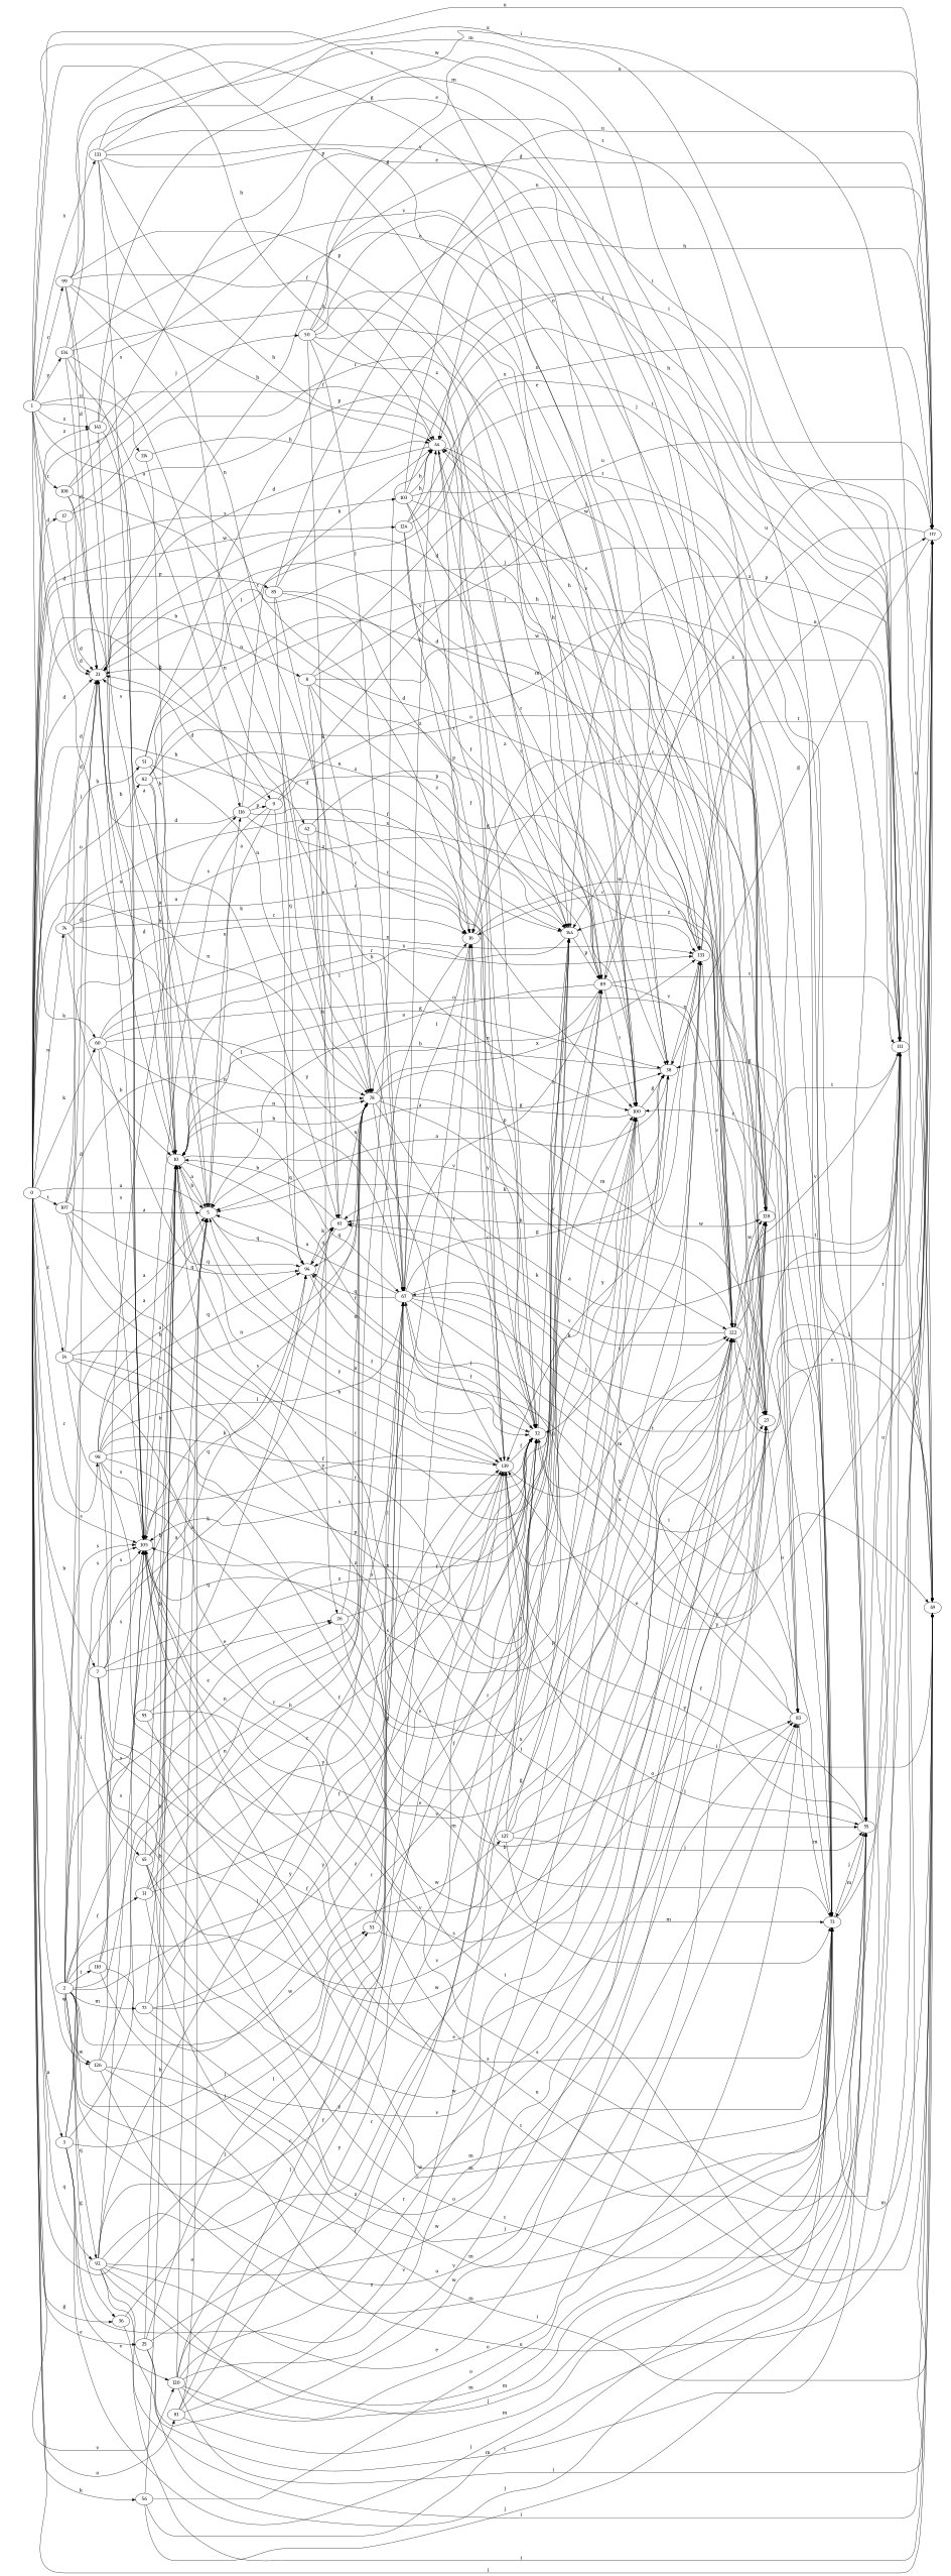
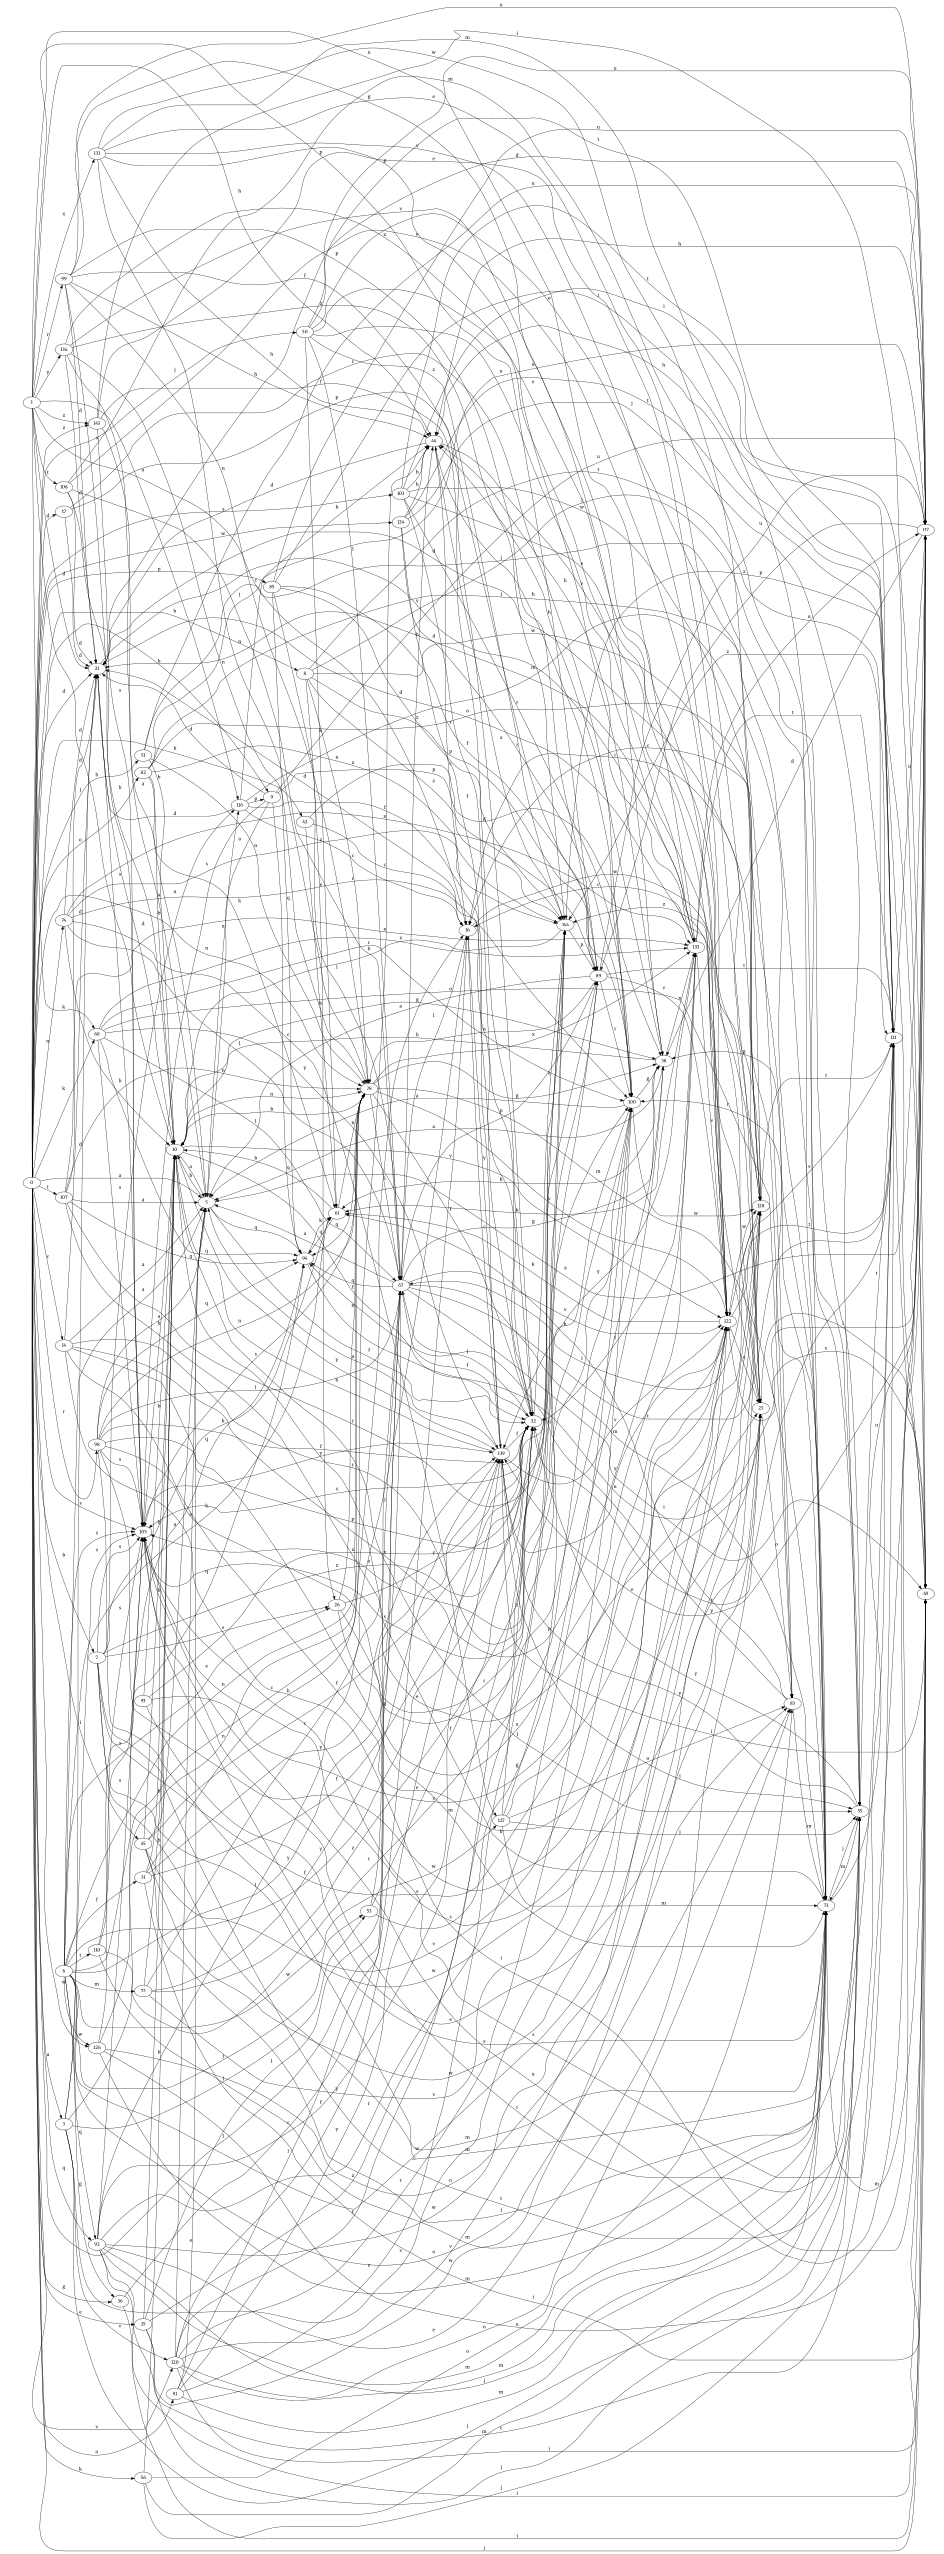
  strict digraph {
    fontname=Merriweather
    rankdir=LR
    node [fontname=Merriweather]
    edge [fontname=Merriweather]
    0
    3
    5
    7
    8
    9
    14
    17
    21
    25
    36
    42
    45
    49
    50
    51
    56
    60
    67
    74
    78
    81
    82
    85
    92
    98
    103
    105
    107
    120
    124
    126
    143
    53
    55
    122
    10
    116
    32
    94
    26
    61
    128
    73
    111
    144
    89
    117
    133
    27
    100
    16
    38
    83
    139
    44
    1
    99
    108
-   114
    131
    134
-   2
+   2 [label=6]
    31
    72
    110
    127
    93
    0 -> 3 [label=a]
    0 -> 5 [label=a]
    0 -> 7 [label=b]
    0 -> 8 [label=b]
    0 -> 9 [label=b]
    0 -> 14 [label=c]
    0 -> 17 [label=d]
    0 -> 21 [label=d]
    0 -> 25 [label=e]
    0 -> 36 [label=g]
    0 -> 42 [label=h]
    0 -> 45 [label=i]
    0 -> 49 [label=i]
    0 -> 50 [label=j]
    0 -> 51 [label=j]
    0 -> 56 [label=k]
    0 -> 60 [label=k]
    0 -> 67 [label=l]
    0 -> 74 [label=n]
    0 -> 78 [label=n]
    0 -> 81 [label=o]
    0 -> 82 [label=o]
    0 -> 85 [label=p]
    0 -> 92 [label=q]
    0 -> 98 [label=r]
    0 -> 103 [label=s]
    0 -> 105 [label=s]
    0 -> 107 [label=t]
    0 -> 120 [label=v]
    0 -> 124 [label=w]
    0 -> 126 [label=w]
    0 -> 143 [label=z]
    3 -> 21 [label=d]
    3 -> 78 [label=n]
    3 -> 105 [label=s]
    3 -> 120 [label=v]
    3 -> 53 [label=j]
    3 -> 55 [label=j]
    3 -> 122 [label=v]
    5 -> 10 [label=b]
    5 -> 116 [label=u]
    5 -> 32 [label=f]
    5 -> 94 [label=q]
    7 -> 105 [label=s]
    7 -> 122 [label=v]
    7 -> 116 [label=u]
    7 -> 26 [label=e]
    7 -> 61 [label=k]
    7 -> 128 [label=w]
    7 -> 73 [label=m]
    7 -> 111 [label=t]
    7 -> 144 [label=z]
    8 -> 78 [label=n]
    8 -> 55 [label=j]
    8 -> 26 [label=e]
    8 -> 128 [label=w]
    8 -> 111 [label=t]
    8 -> 144 [label=z]
    8 -> 89 [label=p]
    9 -> 5 [label=a]
    9 -> 21 [label=d]
    9 -> 105 [label=s]
    9 -> 94 [label=q]
    9 -> 89 [label=p]
    9 -> 117 [label=u]
    14 -> 5 [label=a]
    14 -> 21 [label=d]
    14 -> 49 [label=i]
    14 -> 73 [label=m]
    14 -> 133 [label=x]
    14 -> 27 [label=e]
    14 -> 100 [label=r]
    17 -> 21 [label=d]
    17 -> 89 [label=p]
    17 -> 100 [label=r]
    21 -> 105 [label=s]
    21 -> 122 [label=v]
    25 -> 67 [label=l]
    25 -> 55 [label=j]
    25 -> 10 [label=b]
    25 -> 128 [label=w]
    25 -> 144 [label=z]
    36 -> 49 [label=i]
    36 -> 16 [label=c]
    42 -> 61 [label=k]
    42 -> 16 [label=c]
    42 -> 38 [label=g]
    45 -> 5 [label=a]
    45 -> 55 [label=j]
    45 -> 122 [label=v]
    45 -> 10 [label=b]
    45 -> 32 [label=f]
    45 -> 128 [label=w]
    49 -> 122 [label=v]
    49 -> 73 [label=m]
    49 -> 144 [label=z]
    50 -> 67 [label=l]
    50 -> 61 [label=k]
    50 -> 111 [label=t]
    50 -> 144 [label=z]
    50 -> 117 [label=u]
    50 -> 133 [label=x]
    50 -> 27 [label=e]
    50 -> 83 [label=o]
    51 -> 78 [label=n]
    51 -> 55 [label=j]
    51 -> 10 [label=b]
    51 -> 117 [label=u]
    56 -> 55 [label=j]
    56 -> 10 [label=b]
    56 -> 73 [label=m]
    56 -> 83 [label=o]
    60 -> 67 [label=l]
    60 -> 105 [label=s]
    60 -> 94 [label=q]
    60 -> 133 [label=x]
    60 -> 100 [label=r]
    60 -> 83 [label=o]
    60 -> 139 [label=y]
    67 -> 5 [label=a]
    67 -> 49 [label=i]
    67 -> 122 [label=v]
    67 -> 32 [label=f]
    67 -> 94 [label=q]
    67 -> 73 [label=m]
    67 -> 111 [label=t]
    67 -> 89 [label=p]
    67 -> 38 [label=g]
    67 -> 44 [label=h]
    74 -> 21 [label=d]
    74 -> 67 [label=l]
    74 -> 10 [label=b]
    74 -> 144 [label=z]
    74 -> 133 [label=x]
    74 -> 100 [label=r]
-   74 -> 16 [label=c]
+   74 -> 127 [label=c]
    78 -> 67 [label=l]
    78 -> 105 [label=s]
    78 -> 122 [label=v]
    78 -> 10 [label=b]
    78 -> 32 [label=f]
    78 -> 94 [label=q]
    78 -> 73 [label=m]
    78 -> 133 [label=x]
    78 -> 38 [label=g]
    81 -> 5 [label=a]
    81 -> 67 [label=l]
    81 -> 73 [label=m]
    81 -> 144 [label=z]
    81 -> 139 [label=y]
    82 -> 55 [label=j]
    82 -> 10 [label=b]
    82 -> 61 [label=k]
    82 -> 144 [label=z]
    82 -> 117 [label=u]
    82 -> 83 [label=o]
    85 -> 49 [label=i]
    85 -> 67 [label=l]
    85 -> 94 [label=q]
    85 -> 144 [label=z]
    85 -> 117 [label=u]
    85 -> 100 [label=r]
    92 -> 49 [label=i]
    92 -> 67 [label=l]
    92 -> 105 [label=s]
    92 -> 55 [label=j]
    92 -> 32 [label=f]
    92 -> 128 [label=w]
    92 -> 73 [label=m]
    92 -> 111 [label=t]
    92 -> 27 [label=e]
    92 -> 100 [label=r]
    98 -> 5 [label=a]
    98 -> 67 [label=l]
    98 -> 78 [label=n]
    98 -> 105 [label=s]
    98 -> 32 [label=f]
    98 -> 94 [label=q]
    98 -> 128 [label=w]
    98 -> 73 [label=m]
    98 -> 89 [label=p]
    98 -> 38 [label=g]
    103 -> 49 [label=i]
    103 -> 32 [label=f]
    103 -> 128 [label=w]
    103 -> 111 [label=t]
    103 -> 27 [label=e]
    103 -> 100 [label=r]
    103 -> 44 [label=h]
    105 -> 10 [label=b]
    105 -> 111 [label=t]
    105 -> 117 [label=u]
    105 -> 139 [label=y]
    107 -> 5 [label=a]
    107 -> 21 [label=d]
    107 -> 78 [label=n]
    107 -> 94 [label=q]
    107 -> 133 [label=x]
    107 -> 27 [label=e]
    107 -> 100 [label=r]
    120 -> 5 [label=a]
    120 -> 49 [label=i]
    120 -> 122 [label=v]
    120 -> 32 [label=f]
    120 -> 73 [label=m]
    120 -> 100 [label=r]
    120 -> 83 [label=o]
    120 -> 139 [label=y]
    124 -> 55 [label=j]
    124 -> 32 [label=f]
    124 -> 111 [label=t]
    124 -> 100 [label=r]
    124 -> 44 [label=h]
    126 -> 105 [label=s]
    126 -> 94 [label=q]
    126 -> 73 [label=m]
    126 -> 117 [label=u]
    126 -> 83 [label=o]
    143 -> 5 [label=a]
    143 -> 49 [label=i]
    143 -> 105 [label=s]
    143 -> 32 [label=f]
    143 -> 27 [label=e]
    53 -> 67 [label=l]
    53 -> 32 [label=f]
    53 -> 38 [label=g]
    55 -> 32 [label=f]
    55 -> 73 [label=m]
    55 -> 111 [label=t]
    55 -> 139 [label=y]
    122 -> 61 [label=k]
    122 -> 128 [label=w]
    122 -> 111 [label=t]
    122 -> 27 [label=e]
    122 -> 16 [label=c]
    122 -> 139 [label=y]
    10 -> 5 [label=a]
    10 -> 21 [label=d]
    10 -> 78 [label=n]
    10 -> 55 [label=j]
    10 -> 122 [label=v]
    10 -> 32 [label=f]
    10 -> 38 [label=g]
    10 -> 139 [label=y]
    116 -> 9 [label=p]
    116 -> 21 [label=d]
    116 -> 32 [label=f]
    116 -> 73 [label=m]
    116 -> 16 [label=c]
    116 -> 44 [label=h]
    32 -> 67 [label=l]
    32 -> 105 [label=s]
    32 -> 111 [label=t]
    32 -> 144 [label=z]
    94 -> 61 [label=k]
    94 -> 117 [label=u]
    26 -> 78 [label=n]
    26 -> 32 [label=f]
    26 -> 133 [label=x]
    26 -> 100 [label=r]
    61 -> 78 [label=n]
    61 -> 10 [label=b]
    61 -> 94 [label=q]
    128 -> 21 [label=d]
    128 -> 67 [label=l]
    128 -> 111 [label=t]
    128 -> 144 [label=z]
    128 -> 16 [label=c]
    73 -> 105 [label=s]
    73 -> 55 [label=j]
    73 -> 10 [label=b]
    73 -> 117 [label=u]
    73 -> 100 [label=r]
    73 -> 16 [label=c]
    73 -> 38 [label=g]
    111 -> 49 [label=i]
    111 -> 122 [label=v]
    111 -> 144 [label=z]
    111 -> 117 [label=u]
    111 -> 44 [label=h]
    144 -> 10 [label=b]
    144 -> 89 [label=p]
    89 -> 5 [label=a]
    89 -> 78 [label=n]
    89 -> 105 [label=s]
    89 -> 122 [label=v]
    89 -> 111 [label=t]
    89 -> 117 [label=u]
    89 -> 100 [label=r]
    117 -> 5 [label=a]
    117 -> 21 [label=d]
    117 -> 105 [label=s]
    117 -> 89 [label=p]
    117 -> 38 [label=g]
    117 -> 139 [label=y]
    117 -> 44 [label=h]
    133 -> 21 [label=d]
    133 -> 122 [label=v]
    133 -> 32 [label=f]
    133 -> 61 [label=k]
    133 -> 111 [label=t]
    133 -> 117 [label=u]
    133 -> 139 [label=y]
    133 -> 44 [label=h]
    27 -> 21 [label=d]
    27 -> 49 [label=i]
    27 -> 105 [label=s]
    27 -> 83 [label=o]
    100 -> 5 [label=a]
    100 -> 105 [label=s]
    100 -> 128 [label=w]
    100 -> 38 [label=g]
    100 -> 44 [label=h]
    16 -> 67 [label=l]
    16 -> 128 [label=w]
    16 -> 139 [label=y]
    38 -> 5 [label=a]
    38 -> 10 [label=b]
    38 -> 61 [label=k]
    38 -> 133 [label=x]
    38 -> 44 [label=h]
    83 -> 94 [label=q]
    83 -> 61 [label=k]
    83 -> 73 [label=m]
    139 -> 5 [label=a]
    139 -> 21 [label=d]
    139 -> 49 [label=i]
    139 -> 55 [label=j]
    139 -> 122 [label=v]
    139 -> 10 [label=b]
    139 -> 32 [label=f]
    139 -> 16 [label=c]
    44 -> 21 [label=d]
    44 -> 122 [label=v]
    44 -> 144 [label=z]
    44 -> 16 [label=c]
    1 -> 21 [label=d]
    1 -> 60 [label=k]
    1 -> 143 [label=z]
    1 -> 10 [label=b]
    1 -> 116 [label=u]
    1 -> 89 [label=p]
    1 -> 133 [label=x]
    1 -> 16 [label=c]
    1 -> 44 [label=h]
    1 -> 99 [label=r]
    1 -> 108 [label=t]
-   1 -> 114 [label=u]
    1 -> 131 [label=x]
    1 -> 134 [label=y]
    99 -> 21 [label=d]
    99 -> 78 [label=n]
    99 -> 105 [label=s]
    99 -> 32 [label=f]
    99 -> 89 [label=p]
    99 -> 117 [label=u]
    99 -> 38 [label=g]
    99 -> 44 [label=h]
    108 -> 21 [label=d]
    108 -> 67 [label=l]
    108 -> 10 [label=b]
    108 -> 73 [label=m]
    108 -> 27 [label=e]
-   114 -> 10 [label=b]
-   114 -> 44 [label=h]
    131 -> 78 [label=n]
-   131 -> 105 [label=s]
    131 -> 122 [label=v]
    131 -> 128 [label=w]
    131 -> 73 [label=m]
    131 -> 27 [label=e]
    131 -> 38 [label=g]
    131 -> 44 [label=h]
    134 -> 5 [label=a]
    134 -> 21 [label=d]
    134 -> 78 [label=n]
    134 -> 122 [label=v]
    134 -> 144 [label=z]
-   134 -> 111 [label=x]
+   134 -> 133 [label=x]
    2 -> 5 [label=a]
    2 -> 36 [label=g]
    2 -> 78 [label=n]
    2 -> 92 [label=q]
    2 -> 105 [label=s]
    2 -> 126 [label=w]
    2 -> 53 [label=j]
    2 -> 32 [label=f]
    2 -> 26 [label=e]
    2 -> 61 [label=k]
    2 -> 128 [label=w]
    2 -> 16 [label=c]
    2 -> 83 [label=o]
    2 -> 139 [label=y]
    2 -> 31 [label=f]
    2 -> 72 [label=m]
    2 -> 110 [label=t]
    2 -> 127 [label=w]
    31 -> 49 [label=i]
    31 -> 10 [label=b]
    31 -> 32 [label=f]
    31 -> 139 [label=y]
    31 -> 44 [label=h]
    72 -> 122 [label=v]
    72 -> 10 [label=b]
    72 -> 144 [label=z]
    72 -> 16 [label=c]
    72 -> 139 [label=y]
    110 -> 105 [label=s]
    110 -> 94 [label=q]
    110 -> 73 [label=m]
    110 -> 100 [label=r]
    127 -> 55 [label=j]
    127 -> 32 [label=f]
    127 -> 73 [label=m]
    127 -> 89 [label=p]
    127 -> 27 [label=e]
    127 -> 83 [label=o]
    93 -> 122 [label=v]
    93 -> 10 [label=b]
    93 -> 144 [label=z]
    93 -> 27 [label=e]
  }
